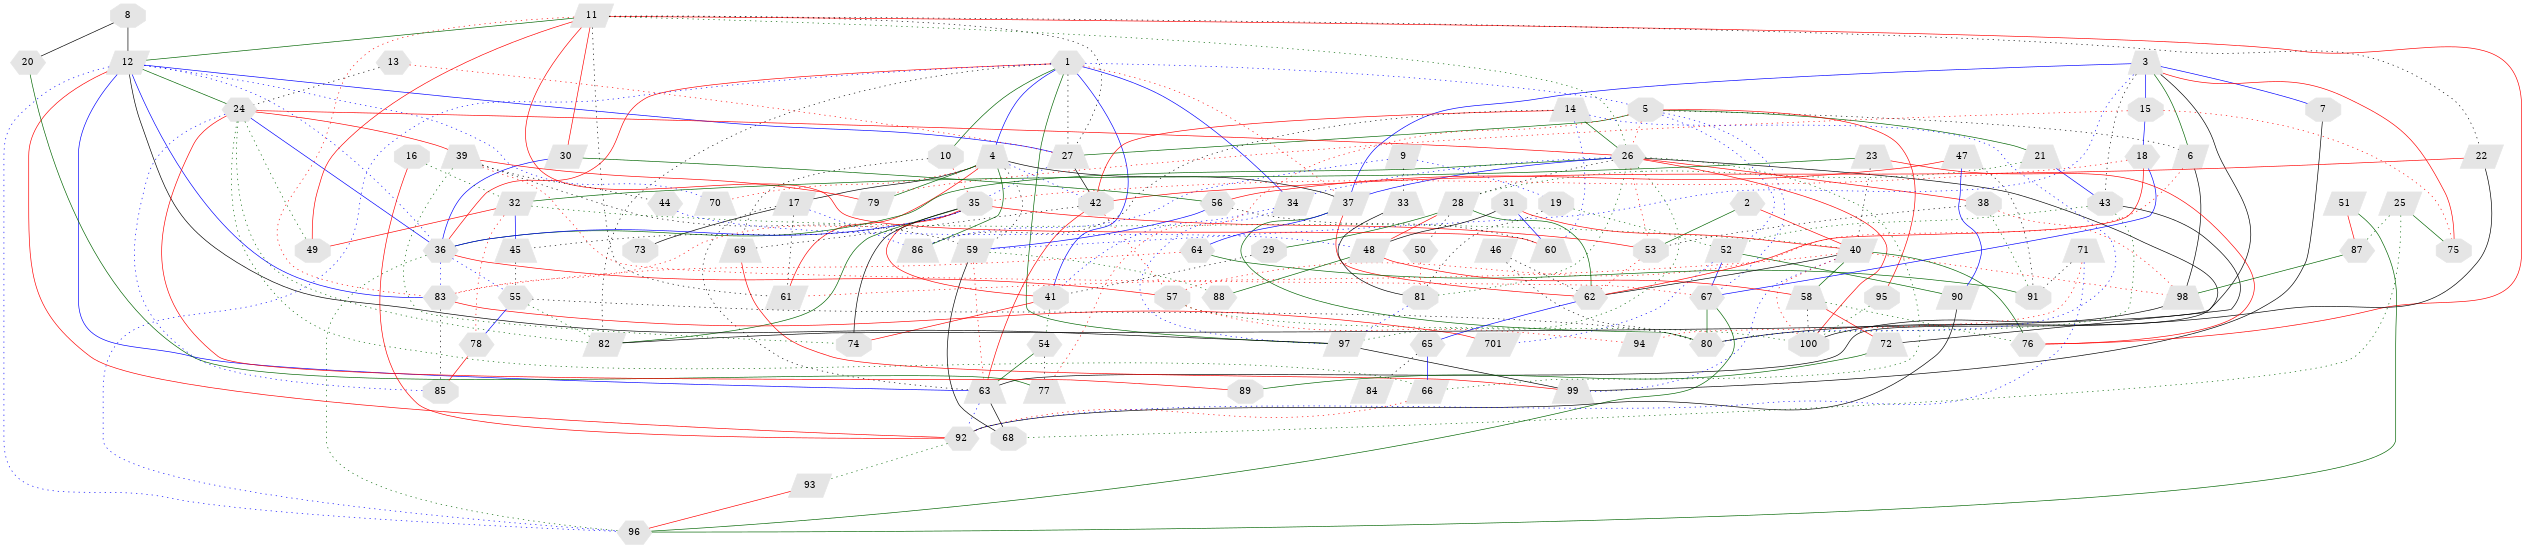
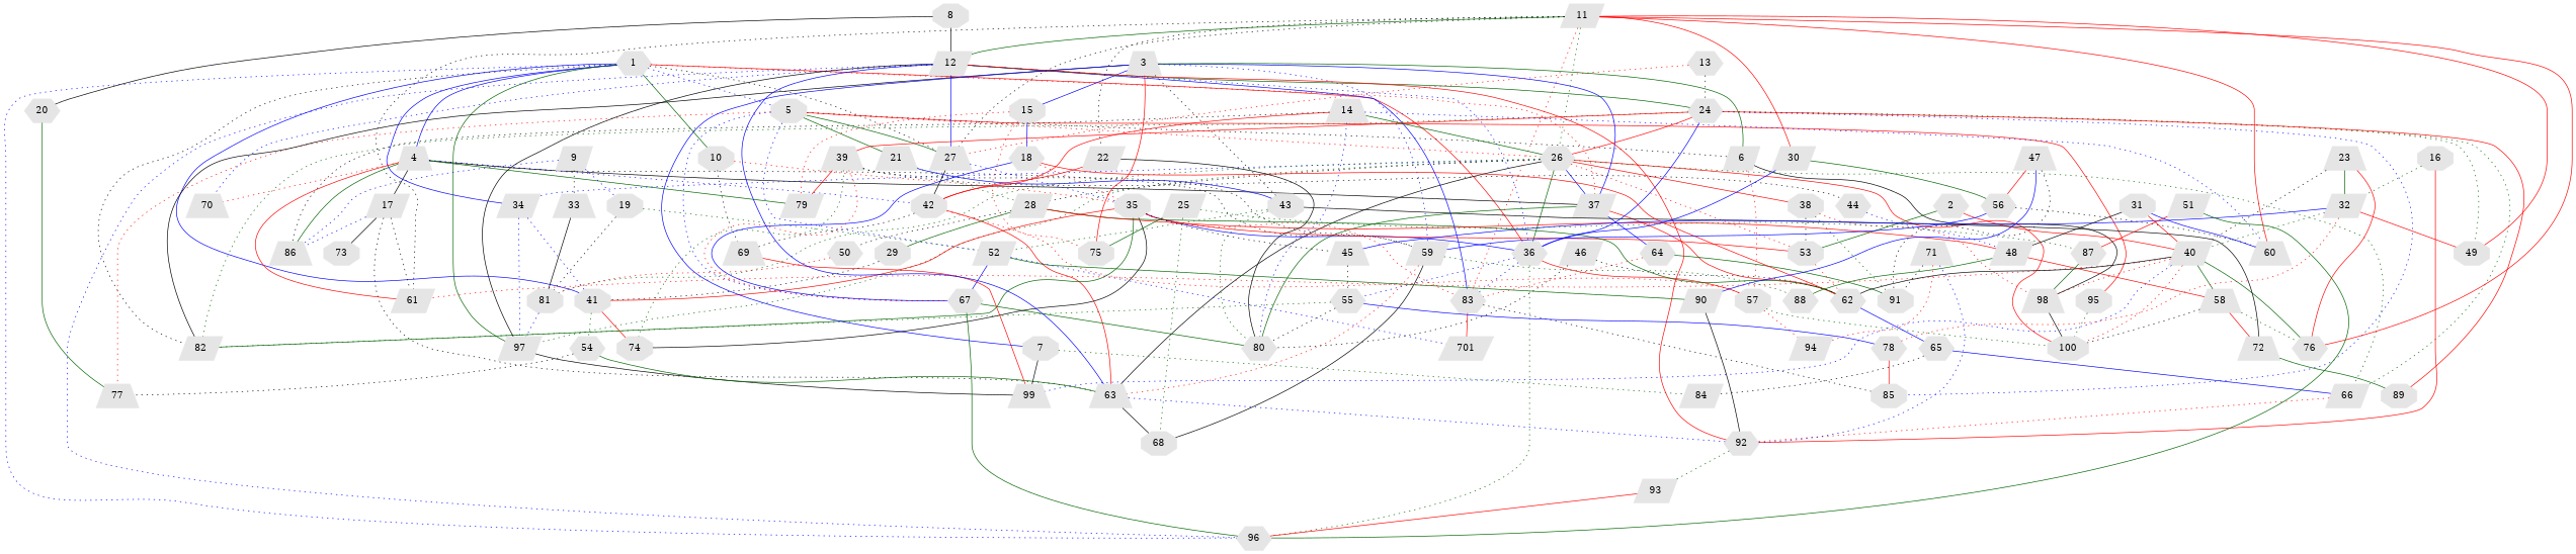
  graph {
    node [color=gray90 shape=parallelogram style=filled]
    edge [color=red style=solid weight=1.0]
    1 [shape=hexagon]
    4 [shape=trapezium]
    5 [shape=octagon]
    10 [shape=octagon]
    27 [shape=trapezium]
    34
    36 [shape=hexagon]
    37
    41 [shape=octagon]
    82
    96 [shape=hexagon]
    97
    59
    17
    42 [shape=octagon]
    61
    70 [shape=trapezium]
    79
    86 [shape=trapezium]
    6
    21 [shape=trapezium]
    26 [shape=hexagon]
    52
    67 [shape=hexagon]
    77 [shape=trapezium]
    95 [shape=octagon]
    35 [shape=octagon]
    69 [shape=trapezium]
    57 [shape=octagon]
    83 [shape=hexagon]
    55 [shape=hexagon]
    80 [shape=hexagon]
    62 [shape=hexagon]
    64 [shape=hexagon]
    74 [shape=octagon]
    54 [shape=hexagon]
    99 [shape=trapezium]
    2 [shape=hexagon]
    40
    53 [shape=octagon]
    98 [shape=trapezium]
    76 [shape=hexagon]
    100 [shape=octagon]
    58 [shape=trapezium]
    3 [shape=trapezium]
    7 [shape=octagon]
    15 [shape=octagon]
    43 [shape=octagon]
    75 [shape=octagon]
    84
    18 [shape=hexagon]
    72 [shape=trapezium]
    63 [shape=trapezium]
    68 [shape=octagon]
    88 [shape=hexagon]
    73 [shape=octagon]
    28
    81 [shape=octagon]
    66
    38 [shape=octagon]
    90
    n62 [label=701]
    94
    12
    8 [shape=octagon]
    20 [shape=hexagon]
    24 [shape=hexagon]
    92 [shape=hexagon]
    9
    19 [shape=octagon]
    33 [shape=trapezium]
    45 [shape=trapezium]
    11
    22
    30
    49 [shape=octagon]
    60 [shape=trapezium]
    56 [shape=hexagon]
    85 [shape=octagon]
    39 [shape=trapezium]
    89 [shape=octagon]
    93
    13 [shape=hexagon]
    14 [shape=trapezium]
    16 [shape=octagon]
    32
    78 [shape=hexagon]
    65 [shape=hexagon]
    29 [shape=octagon]
    48
    50 [shape=hexagon]
    23 [shape=trapezium]
    44 [shape=hexagon]
    25
    87 [shape=hexagon]
    91 [shape=octagon]
    31 [shape=octagon]
    46
    47 [shape=trapezium]
    51
    71 [shape=trapezium]
    1 -- 4 [color=blue weight=2.0]
    1 -- 5 [color=blue style=dotted weight=3.0]
    1 -- 10 [color=darkgreen]
    1 -- 27 [color=black style=dotted weight=2.0]
    1 -- 34 [color=blue]
    1 -- 36
    1 -- 37 [style=dotted weight=2.0]
    1 -- 41 [color=blue]
    1 -- 82 [color=black style=dotted]
    1 -- 96 [color=blue style=dotted]
    1 -- 97 [color=darkgreen]
    4 -- 37 [color=black]
    4 -- 59 [color=black style=dotted]
    4 -- 17 [color=black]
    4 -- 42 [color=blue style=dotted]
    4 -- 61
    4 -- 70 [style=dotted]
    4 -- 79 [color=darkgreen]
    4 -- 86 [color=darkgreen]
    5 -- 27 [color=darkgreen]
    5 -- 6 [color=black style=dotted]
    5 -- 21 [color=darkgreen]
    5 -- 26 [style=dotted]
    5 -- 52 [color=blue style=dotted]
    5 -- 67 [color=blue style=dotted]
    5 -- 77 [style=dotted]
    5 -- 95
    10 -- 35 [style=dotted]
    10 -- 69 [color=black style=dotted]
    27 -- 42 [color=black]
    27 -- 35 [color=blue style=dotted]
    34 -- 41 [color=blue style=dotted]
    34 -- 97 [color=blue style=dotted]
    36 -- 96 [color=darkgreen style=dotted]
    36 -- 57
    36 -- 83 [color=blue style=dotted]
    36 -- 55 [color=blue style=dotted]
    37 -- 80 [color=darkgreen]
    37 -- 62
    37 -- 64 [color=blue]
    41 -- 74
    41 -- 54 [color=darkgreen style=dotted]
    97 -- 99 [color=black]
    59 -- 63 [style=dotted]
    59 -- 68 [color=black]
    59 -- 88 [color=darkgreen style=dotted]
    17 -- 61 [color=black style=dotted]
    17 -- 86 [color=blue style=dotted]
    17 -- 63 [color=black style=dotted]
    17 -- 73 [color=black]
    42 -- 69 [color=black style=dotted]
    42 -- 57 [style=dotted]
    42 -- 63
    6 -- 57 [style=dotted]
    6 -- 98 [color=black]
    21 -- 43 [color=blue]
    21 -- 28 [color=darkgreen style=dotted]
    26 -- 34 [color=blue style=dotted]
    26 -- 36 [color=darkgreen]
    26 -- 37 [color=blue]
    26 -- 97 [color=darkgreen style=dotted]
    26 -- 53 [style=dotted]
    26 -- 100
    26 -- 63 [color=black]
    26 -- 28 [color=black style=dotted]
    26 -- 81 [color=darkgreen style=dotted]
    26 -- 66 [color=darkgreen style=dotted]
    26 -- 38
    52 -- 67 [color=blue]
    52 -- 90 [color=darkgreen]
    52 -- n62 [color=blue style=dotted]
    67 -- 96 [color=darkgreen]
    67 -- 80 [color=darkgreen]
    95 -- 100 [color=darkgreen style=dotted]
    35 -- 36 [color=blue]
    35 -- 41
    35 -- 82 [color=darkgreen]
    35 -- 83 [style=dotted]
    35 -- 74 [color=black]
    35 -- 53
    35 -- 45 [color=black style=dotted]
    69 -- 99
    57 -- 100 [color=darkgreen style=dotted]
    57 -- 94 [style=dotted]
    83 -- n62
    83 -- 85 [color=black style=dotted]
    55 -- 82 [color=darkgreen style=dotted]
    55 -- 80 [color=black style=dotted]
    55 -- 78 [color=blue]
    62 -- 65 [color=blue]
    64 -- 83 [style=dotted]
    64 -- 91 [color=darkgreen]
    54 -- 77 [color=black style=dotted]
    54 -- 63 [color=darkgreen]
    2 -- 40
    2 -- 53 [color=darkgreen]
    40 -- 61 [style=dotted]
    40 -- 62 [color=black]
    40 -- 99 [color=blue style=dotted]
    40 -- 98 [style=dotted]
    40 -- 76 [color=darkgreen]
    40 -- 100 [style=dotted]
    40 -- 58 [color=darkgreen]
    53 -- 62 [style=dotted]
    98 -- 100 [color=black]
    58 -- 76 [color=darkgreen style=dotted]
    58 -- 100 [color=black style=dotted]
    58 -- 72
    3 -- 37 [color=blue]
    3 -- 82 [color=black]
    3 -- 59 [color=blue style=dotted]
    3 -- 6 [color=darkgreen]
    3 -- 7 [color=blue]
    3 -- 15 [color=blue weight=2.0]
    3 -- 43 [color=black style=dotted]
    3 -- 75
    7 -- 99 [color=black]
+   7 -- 84 [color=darkgreen style=dotted]
    15 -- 79 [style=dotted]
    15 -- 75 [style=dotted]
    15 -- 18 [color=blue]
    43 -- 52 [color=darkgreen style=dotted]
    43 -- 80 [color=darkgreen style=dotted]
    43 -- 72 [color=black]
    18 -- 67 [color=blue]
    18 -- 35 [style=dotted]
    18 -- 62
    72 -- 89 [color=darkgreen]
    63 -- 68 [color=black]
    63 -- 92 [color=blue style=dotted]
    28 -- 62 [color=darkgreen]
    28 -- 29 [color=darkgreen]
    28 -- 48
    28 -- 50 [color=black style=dotted]
    81 -- 97 [color=blue style=dotted]
    66 -- 92 [style=dotted]
    38 -- 53 [color=black style=dotted]
    38 -- 98 [style=dotted]
    38 -- 91 [color=darkgreen style=dotted]
    90 -- 92 [color=black]
    12 -- 27 [color=blue]
    12 -- 36 [color=blue style=dotted]
    12 -- 96 [color=blue style=dotted]
    12 -- 97 [color=black]
    12 -- 70 [color=blue style=dotted]
    12 -- 83 [color=blue]
    12 -- 63 [color=blue]
    12 -- 24 [color=darkgreen]
    12 -- 92
    8 -- 12 [color=black weight=2.0]
    8 -- 20 [color=black]
    20 -- 77 [color=darkgreen]
    24 -- 36 [color=blue]
    24 -- 82 [color=darkgreen style=dotted]
    24 -- 26
    24 -- 66 [color=darkgreen style=dotted]
    24 -- 49 [color=darkgreen style=dotted]
    24 -- 85 [color=blue style=dotted]
    24 -- 39
    24 -- 89
    92 -- 93 [color=darkgreen style=dotted]
    9 -- 86 [color=blue style=dotted]
    9 -- 19 [color=blue style=dotted]
    9 -- 33 [color=black style=dotted]
    19 -- 52 [color=darkgreen style=dotted]
    19 -- 81 [color=black style=dotted]
    33 -- 81 [color=black]
    45 -- 55 [color=black style=dotted]
    11 -- 27 [color=black style=dotted]
    11 -- 61 [color=black style=dotted]
    11 -- 26 [color=darkgreen style=dotted]
    11 -- 83 [style=dotted]
    11 -- 76
    11 -- 12 [color=darkgreen]
    11 -- 22 [color=black style=dotted]
    11 -- 30
    11 -- 49
    11 -- 60
    22 -- 42
    22 -- 80 [color=black]
    30 -- 36 [color=blue]
    30 -- 56 [color=darkgreen]
    56 -- 59 [color=blue]
    56 -- 60 [color=black style=dotted]
    39 -- 59 [color=black style=dotted]
    39 -- 79
    39 -- 67 [style=dotted]
    39 -- 74 [color=darkgreen style=dotted]
    39 -- 44 [color=black style=dotted]
    93 -- 96
    13 -- 27 [style=dotted]
    13 -- 24 [color=black style=dotted]
    14 -- 42
    14 -- 86 [color=black style=dotted]
    14 -- 26 [color=darkgreen]
    14 -- 80 [color=blue style=dotted]
    14 -- 60 [color=blue style=dotted]
    16 -- 92
    16 -- 32 [color=darkgreen style=dotted]
    32 -- 40 [color=darkgreen style=dotted]
    32 -- 45 [color=blue]
    32 -- 49
    32 -- 78 [style=dotted]
    78 -- 85
    65 -- 84 [color=black style=dotted]
    65 -- 66 [color=blue]
    29 -- 41 [color=black style=dotted]
    48 -- 58
    48 -- 88 [color=darkgreen]
    50 -- 81 [style=dotted]
    23 -- 40 [color=black style=dotted]
    23 -- 76
    23 -- 32 [color=darkgreen]
    44 -- 48 [color=blue style=dotted]
    25 -- 75 [color=darkgreen]
    25 -- 68 [color=darkgreen style=dotted]
    25 -- 87 [color=darkgreen style=dotted]
    87 -- 98 [color=darkgreen]
    31 -- 40
    31 -- 60 [color=blue]
    31 -- 48 [color=black]
    46 -- 80 [color=black style=dotted]
    46 -- 62 [color=black style=dotted]
    47 -- 90 [color=blue]
    47 -- 56
    47 -- 91 [color=black style=dotted]
    51 -- 96 [color=darkgreen]
    51 -- 87
    71 -- 94 [style=dotted]
    71 -- 92 [color=blue style=dotted]
    71 -- 91 [color=black style=dotted]
  }
